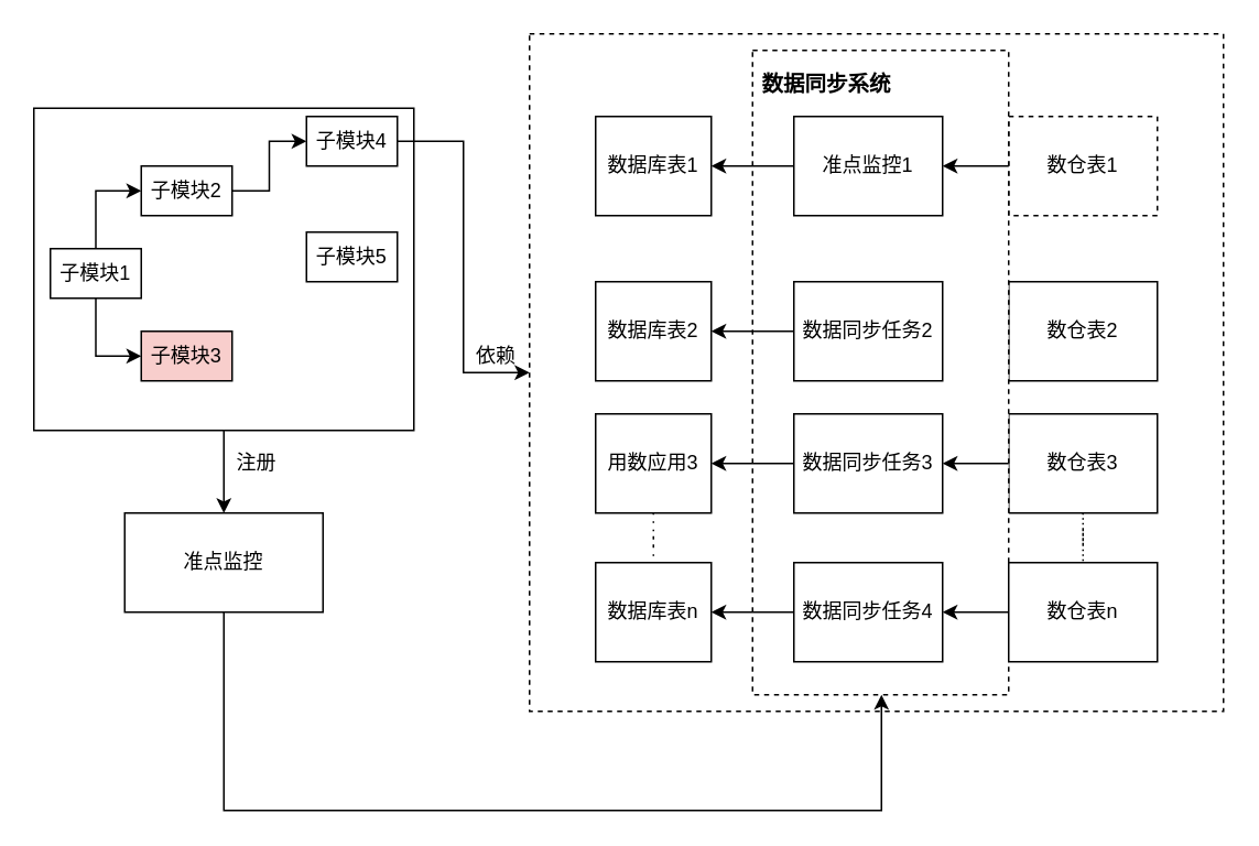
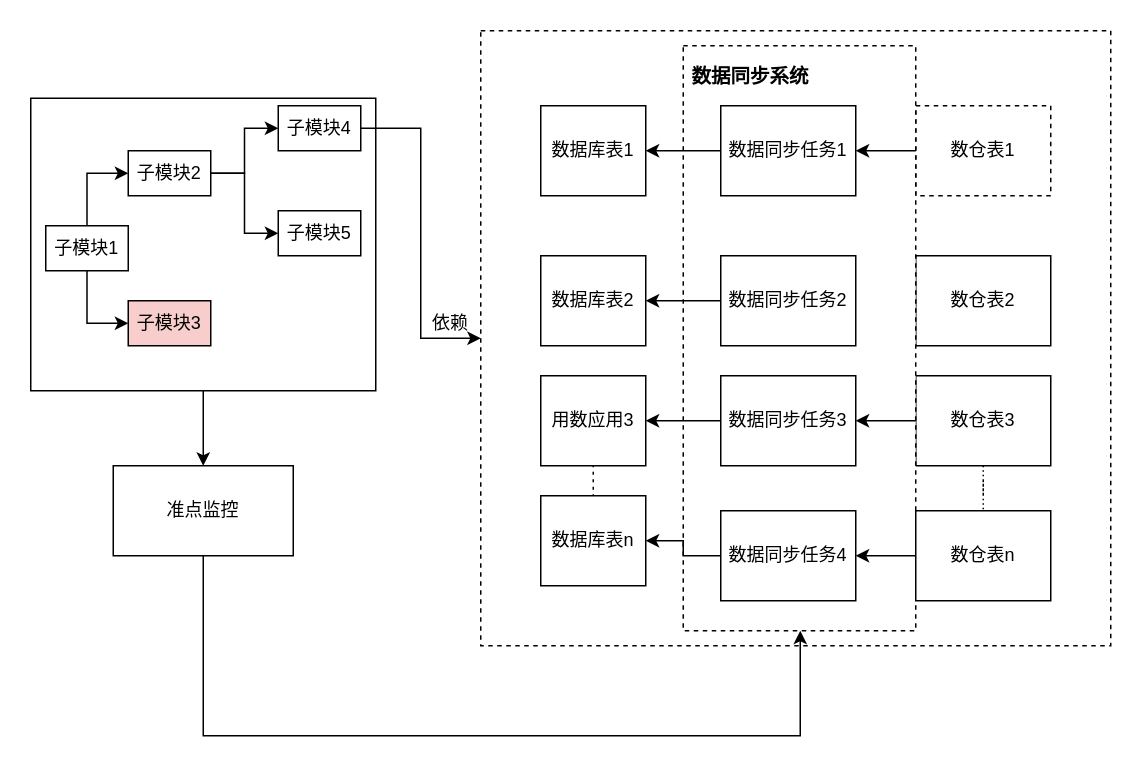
  <mxCell id="0" />
  <mxCell id="1" parent="0" />
  <mxCell id="2" value="" style="rounded=0;whiteSpace=wrap;html=1;" vertex="1" parent="1"><mxGeometry x="470" y="60" width="120" height="340" as="geometry" /></mxCell>
  <mxCell id="3" value="" style="rounded=0;whiteSpace=wrap;html=1;dashed=1;" vertex="1" parent="1"><mxGeometry x="320" y="20" width="420" height="410" as="geometry" /></mxCell>
  <mxCell id="4" value="数据库表1" style="rounded=0;whiteSpace=wrap;html=1;" vertex="1" parent="1"><mxGeometry x="360" y="70" width="70" height="60" as="geometry" /></mxCell>
  <mxCell id="5" value="数据同步任务" style="rounded=0;whiteSpace=wrap;html=1;" vertex="1" parent="1"><mxGeometry x="480" y="70" width="90" height="60" as="geometry" /></mxCell>
  <mxCell id="6" value="" style="edgeStyle=orthogonalEdgeStyle;rounded=0;orthogonalLoop=1;jettySize=auto;html=1;" edge="1" parent="1" source="7" target="5"><mxGeometry relative="1" as="geometry" /></mxCell>
  <mxCell id="7" value="数仓表1" style="rounded=0;whiteSpace=wrap;html=1;dashed=1;" vertex="1" parent="1"><mxGeometry x="610" y="70" width="90" height="60" as="geometry" /></mxCell>
  <mxCell id="8" value="数据库表2" style="rounded=0;whiteSpace=wrap;html=1;" vertex="1" parent="1"><mxGeometry x="360" y="170" width="70" height="60" as="geometry" /></mxCell>
  <mxCell id="9" value="数据同步任务" style="rounded=0;whiteSpace=wrap;html=1;" vertex="1" parent="1"><mxGeometry x="480" y="170" width="90" height="60" as="geometry" /></mxCell>
  <mxCell id="10" value="" style="edgeStyle=orthogonalEdgeStyle;rounded=0;orthogonalLoop=1;jettySize=auto;html=1;" edge="1" parent="1" source="11" target="9"><mxGeometry relative="1" as="geometry" /></mxCell>
  <mxCell id="11" value="数仓表2" style="rounded=0;whiteSpace=wrap;html=1;" vertex="1" parent="1"><mxGeometry x="610" y="170" width="90" height="60" as="geometry" /></mxCell>
  <mxCell id="12" value="" style="edgeStyle=orthogonalEdgeStyle;rounded=0;orthogonalLoop=1;jettySize=auto;html=1;endArrow=none;endFill=0;dashed=1;dashPattern=1 4;" edge="1" parent="1" source="13" target="32"><mxGeometry relative="1" as="geometry" /></mxCell>
  <mxCell id="13" value="用数应用3" style="rounded=0;whiteSpace=wrap;html=1;" vertex="1" parent="1"><mxGeometry x="360" y="250" width="70" height="60" as="geometry" /></mxCell>
  <mxCell id="14" value="" style="edgeStyle=orthogonalEdgeStyle;rounded=0;orthogonalLoop=1;jettySize=auto;html=1;endArrow=none;endFill=0;dashed=1;dashPattern=1 2;" edge="1" parent="1" source="15" target="33"><mxGeometry relative="1" as="geometry" /></mxCell>
  <mxCell id="15" value="数据同步任务" style="rounded=0;whiteSpace=wrap;html=1;" vertex="1" parent="1"><mxGeometry x="480" y="250" width="90" height="60" as="geometry" /></mxCell>
  <mxCell id="16" value="" style="edgeStyle=orthogonalEdgeStyle;rounded=0;orthogonalLoop=1;jettySize=auto;html=1;endArrow=none;endFill=0;dashed=1;dashPattern=1 2;" edge="1" parent="1" source="17" target="35"><mxGeometry relative="1" as="geometry" /></mxCell>
  <mxCell id="17" value="数仓表3" style="rounded=0;whiteSpace=wrap;html=1;" vertex="1" parent="1"><mxGeometry x="610" y="250" width="90" height="60" as="geometry" /></mxCell>
  <mxCell id="18" value="" style="edgeStyle=orthogonalEdgeStyle;rounded=0;orthogonalLoop=1;jettySize=auto;html=1;" edge="1" parent="1" source="19" target="48"><mxGeometry relative="1" as="geometry" /></mxCell>
  <mxCell id="19" value="" style="rounded=0;whiteSpace=wrap;html=1;" vertex="1" parent="1"><mxGeometry x="20" y="65" width="230" height="195" as="geometry" /></mxCell>
  <mxCell id="20" style="edgeStyle=orthogonalEdgeStyle;rounded=0;orthogonalLoop=1;jettySize=auto;html=1;entryX=0;entryY=0.5;entryDx=0;entryDy=0;" edge="1" parent="1" source="22" target="30"><mxGeometry relative="1" as="geometry" /></mxCell>
+ <mxCell id="21" style="edgeStyle=orthogonalEdgeStyle;rounded=0;orthogonalLoop=1;jettySize=auto;html=1;entryX=0;entryY=0.5;entryDx=0;entryDy=0;" edge="1" parent="1" source="22" target="26"><mxGeometry relative="1" as="geometry" /></mxCell>
  <mxCell id="22" value="子模块2" style="rounded=0;whiteSpace=wrap;html=1;" vertex="1" parent="1"><mxGeometry x="85" y="100" width="55" height="30" as="geometry" /></mxCell>
  <mxCell id="23" style="edgeStyle=orthogonalEdgeStyle;rounded=0;orthogonalLoop=1;jettySize=auto;html=1;entryX=0;entryY=0.5;entryDx=0;entryDy=0;" edge="1" parent="1" source="25" target="22"><mxGeometry relative="1" as="geometry" /></mxCell>
  <mxCell id="24" style="edgeStyle=orthogonalEdgeStyle;rounded=0;orthogonalLoop=1;jettySize=auto;html=1;entryX=0;entryY=0.5;entryDx=0;entryDy=0;" edge="1" parent="1" source="25" target="27"><mxGeometry relative="1" as="geometry" /></mxCell>
  <mxCell id="25" value="子模块1" style="rounded=0;whiteSpace=wrap;html=1;" vertex="1" parent="1"><mxGeometry x="30" y="150" width="55" height="30" as="geometry" /></mxCell>
  <mxCell id="26" value="子模块5" style="rounded=0;whiteSpace=wrap;html=1;" vertex="1" parent="1"><mxGeometry x="185" y="140" width="55" height="30" as="geometry" /></mxCell>
  <mxCell id="27" value="子模块3" style="rounded=0;whiteSpace=wrap;html=1;fillColor=#f8cecc;" vertex="1" parent="1"><mxGeometry x="85" y="200" width="55" height="30" as="geometry" /></mxCell>
  <mxCell id="28" style="edgeStyle=orthogonalEdgeStyle;rounded=0;orthogonalLoop=1;jettySize=auto;html=1;entryX=0;entryY=0.5;entryDx=0;entryDy=0;" edge="1" parent="1" source="30" target="3"><mxGeometry relative="1" as="geometry" /></mxCell>
  <mxCell id="29" value="" style="rounded=0;whiteSpace=wrap;html=1;dashed=1;" vertex="1" parent="1"><mxGeometry x="455" y="30" width="155" height="390" as="geometry" /></mxCell>
  <mxCell id="30" value="子模块4" style="rounded=0;whiteSpace=wrap;html=1;" vertex="1" parent="1"><mxGeometry x="185" y="70" width="55" height="30" as="geometry" /></mxCell>
  <mxCell id="31" value="依赖" style="text;html=1;align=center;verticalAlign=middle;whiteSpace=wrap;rounded=0;" vertex="1" parent="1"><mxGeometry x="270" y="200" width="60" height="30" as="geometry" /></mxCell>
- <mxCell id="32" value="数据库表n" style="rounded=0;whiteSpace=wrap;html=1;" vertex="1" parent="1"><mxGeometry x="360" y="340" width="70" height="60" as="geometry" /></mxCell>
+ <mxCell id="32" value="数据库表n" style="rounded=0;whiteSpace=wrap;html=1;" vertex="1" parent="1"><mxGeometry x="360" y="330" width="70" height="60" as="geometry" /></mxCell>
  <mxCell id="33" value="数据同步任务4" style="rounded=0;whiteSpace=wrap;html=1;" vertex="1" parent="1"><mxGeometry x="480" y="340" width="90" height="60" as="geometry" /></mxCell>
  <mxCell id="34" value="" style="edgeStyle=orthogonalEdgeStyle;rounded=0;orthogonalLoop=1;jettySize=auto;html=1;" edge="1" parent="1" source="35" target="33"><mxGeometry relative="1" as="geometry" /></mxCell>
  <mxCell id="35" value="数仓表n" style="rounded=0;whiteSpace=wrap;html=1;" vertex="1" parent="1"><mxGeometry x="610" y="340" width="90" height="60" as="geometry" /></mxCell>
  <mxCell id="36" style="edgeStyle=orthogonalEdgeStyle;rounded=0;orthogonalLoop=1;jettySize=auto;html=1;exitX=0.5;exitY=1;exitDx=0;exitDy=0;" edge="1" parent="1" source="26" target="26"><mxGeometry relative="1" as="geometry" /></mxCell>
  <mxCell id="37" value="数据同步任务3" style="rounded=0;whiteSpace=wrap;html=1;" vertex="1" parent="1"><mxGeometry x="480" y="250" width="90" height="60" as="geometry" /></mxCell>
- <mxCell id="38" value="准点监控1" style="rounded=0;whiteSpace=wrap;html=1;" vertex="1" parent="1"><mxGeometry x="480" y="70" width="90" height="60" as="geometry" /></mxCell>
+ <mxCell id="38" value="数据同步任务1" style="rounded=0;whiteSpace=wrap;html=1;" vertex="1" parent="1"><mxGeometry x="480" y="70" width="90" height="60" as="geometry" /></mxCell>
  <mxCell id="39" value="数据同步任务2" style="rounded=0;whiteSpace=wrap;html=1;" vertex="1" parent="1"><mxGeometry x="480" y="170" width="90" height="60" as="geometry" /></mxCell>
  <mxCell id="40" value="" style="edgeStyle=orthogonalEdgeStyle;rounded=0;orthogonalLoop=1;jettySize=auto;html=1;" edge="1" parent="1" source="9" target="8"><mxGeometry relative="1" as="geometry" /></mxCell>
  <mxCell id="41" value="" style="edgeStyle=orthogonalEdgeStyle;rounded=0;orthogonalLoop=1;jettySize=auto;html=1;" edge="1" parent="1" source="5" target="4"><mxGeometry relative="1" as="geometry" /></mxCell>
  <mxCell id="42" value="" style="edgeStyle=orthogonalEdgeStyle;rounded=0;orthogonalLoop=1;jettySize=auto;html=1;" edge="1" parent="1" source="15" target="13"><mxGeometry relative="1" as="geometry" /></mxCell>
  <mxCell id="43" value="" style="edgeStyle=orthogonalEdgeStyle;rounded=0;orthogonalLoop=1;jettySize=auto;html=1;" edge="1" parent="1" source="33" target="32"><mxGeometry relative="1" as="geometry" /></mxCell>
  <mxCell id="44" value="" style="edgeStyle=orthogonalEdgeStyle;rounded=0;orthogonalLoop=1;jettySize=auto;html=1;" edge="1" parent="1" source="17" target="15"><mxGeometry relative="1" as="geometry" /></mxCell>
  <mxCell id="45" value="" style="edgeStyle=orthogonalEdgeStyle;rounded=0;orthogonalLoop=1;jettySize=auto;html=1;" edge="1" parent="1" source="7" target="38"><mxGeometry relative="1" as="geometry" /></mxCell>
  <mxCell id="46" value="&lt;b&gt;&lt;font style=&quot;font-size: 13px;&quot;&gt;数据同步系统&lt;/font&gt;&lt;/b&gt;" style="text;html=1;align=center;verticalAlign=middle;whiteSpace=wrap;rounded=0;" vertex="1" parent="1"><mxGeometry x="460" y="35" width="80" height="30" as="geometry" /></mxCell>
  <mxCell id="47" style="edgeStyle=orthogonalEdgeStyle;rounded=0;orthogonalLoop=1;jettySize=auto;html=1;endArrow=classic;endFill=1;" edge="1" parent="1" source="48" target="29"><mxGeometry relative="1" as="geometry"><mxPoint x="520" y="490" as="targetPoint" /><Array as="points"><mxPoint x="135" y="490" /><mxPoint x="533" y="490" /></Array></mxGeometry></mxCell>
  <mxCell id="48" value="准点监控" style="rounded=0;whiteSpace=wrap;html=1;" vertex="1" parent="1"><mxGeometry x="75" y="310" width="120" height="60" as="geometry" /></mxCell>
- <mxCell id="49" value="注册" style="text;html=1;align=center;verticalAlign=middle;whiteSpace=wrap;rounded=0;" vertex="1" parent="1"><mxGeometry x="125" y="265" width="60" height="30" as="geometry" /></mxCell>
